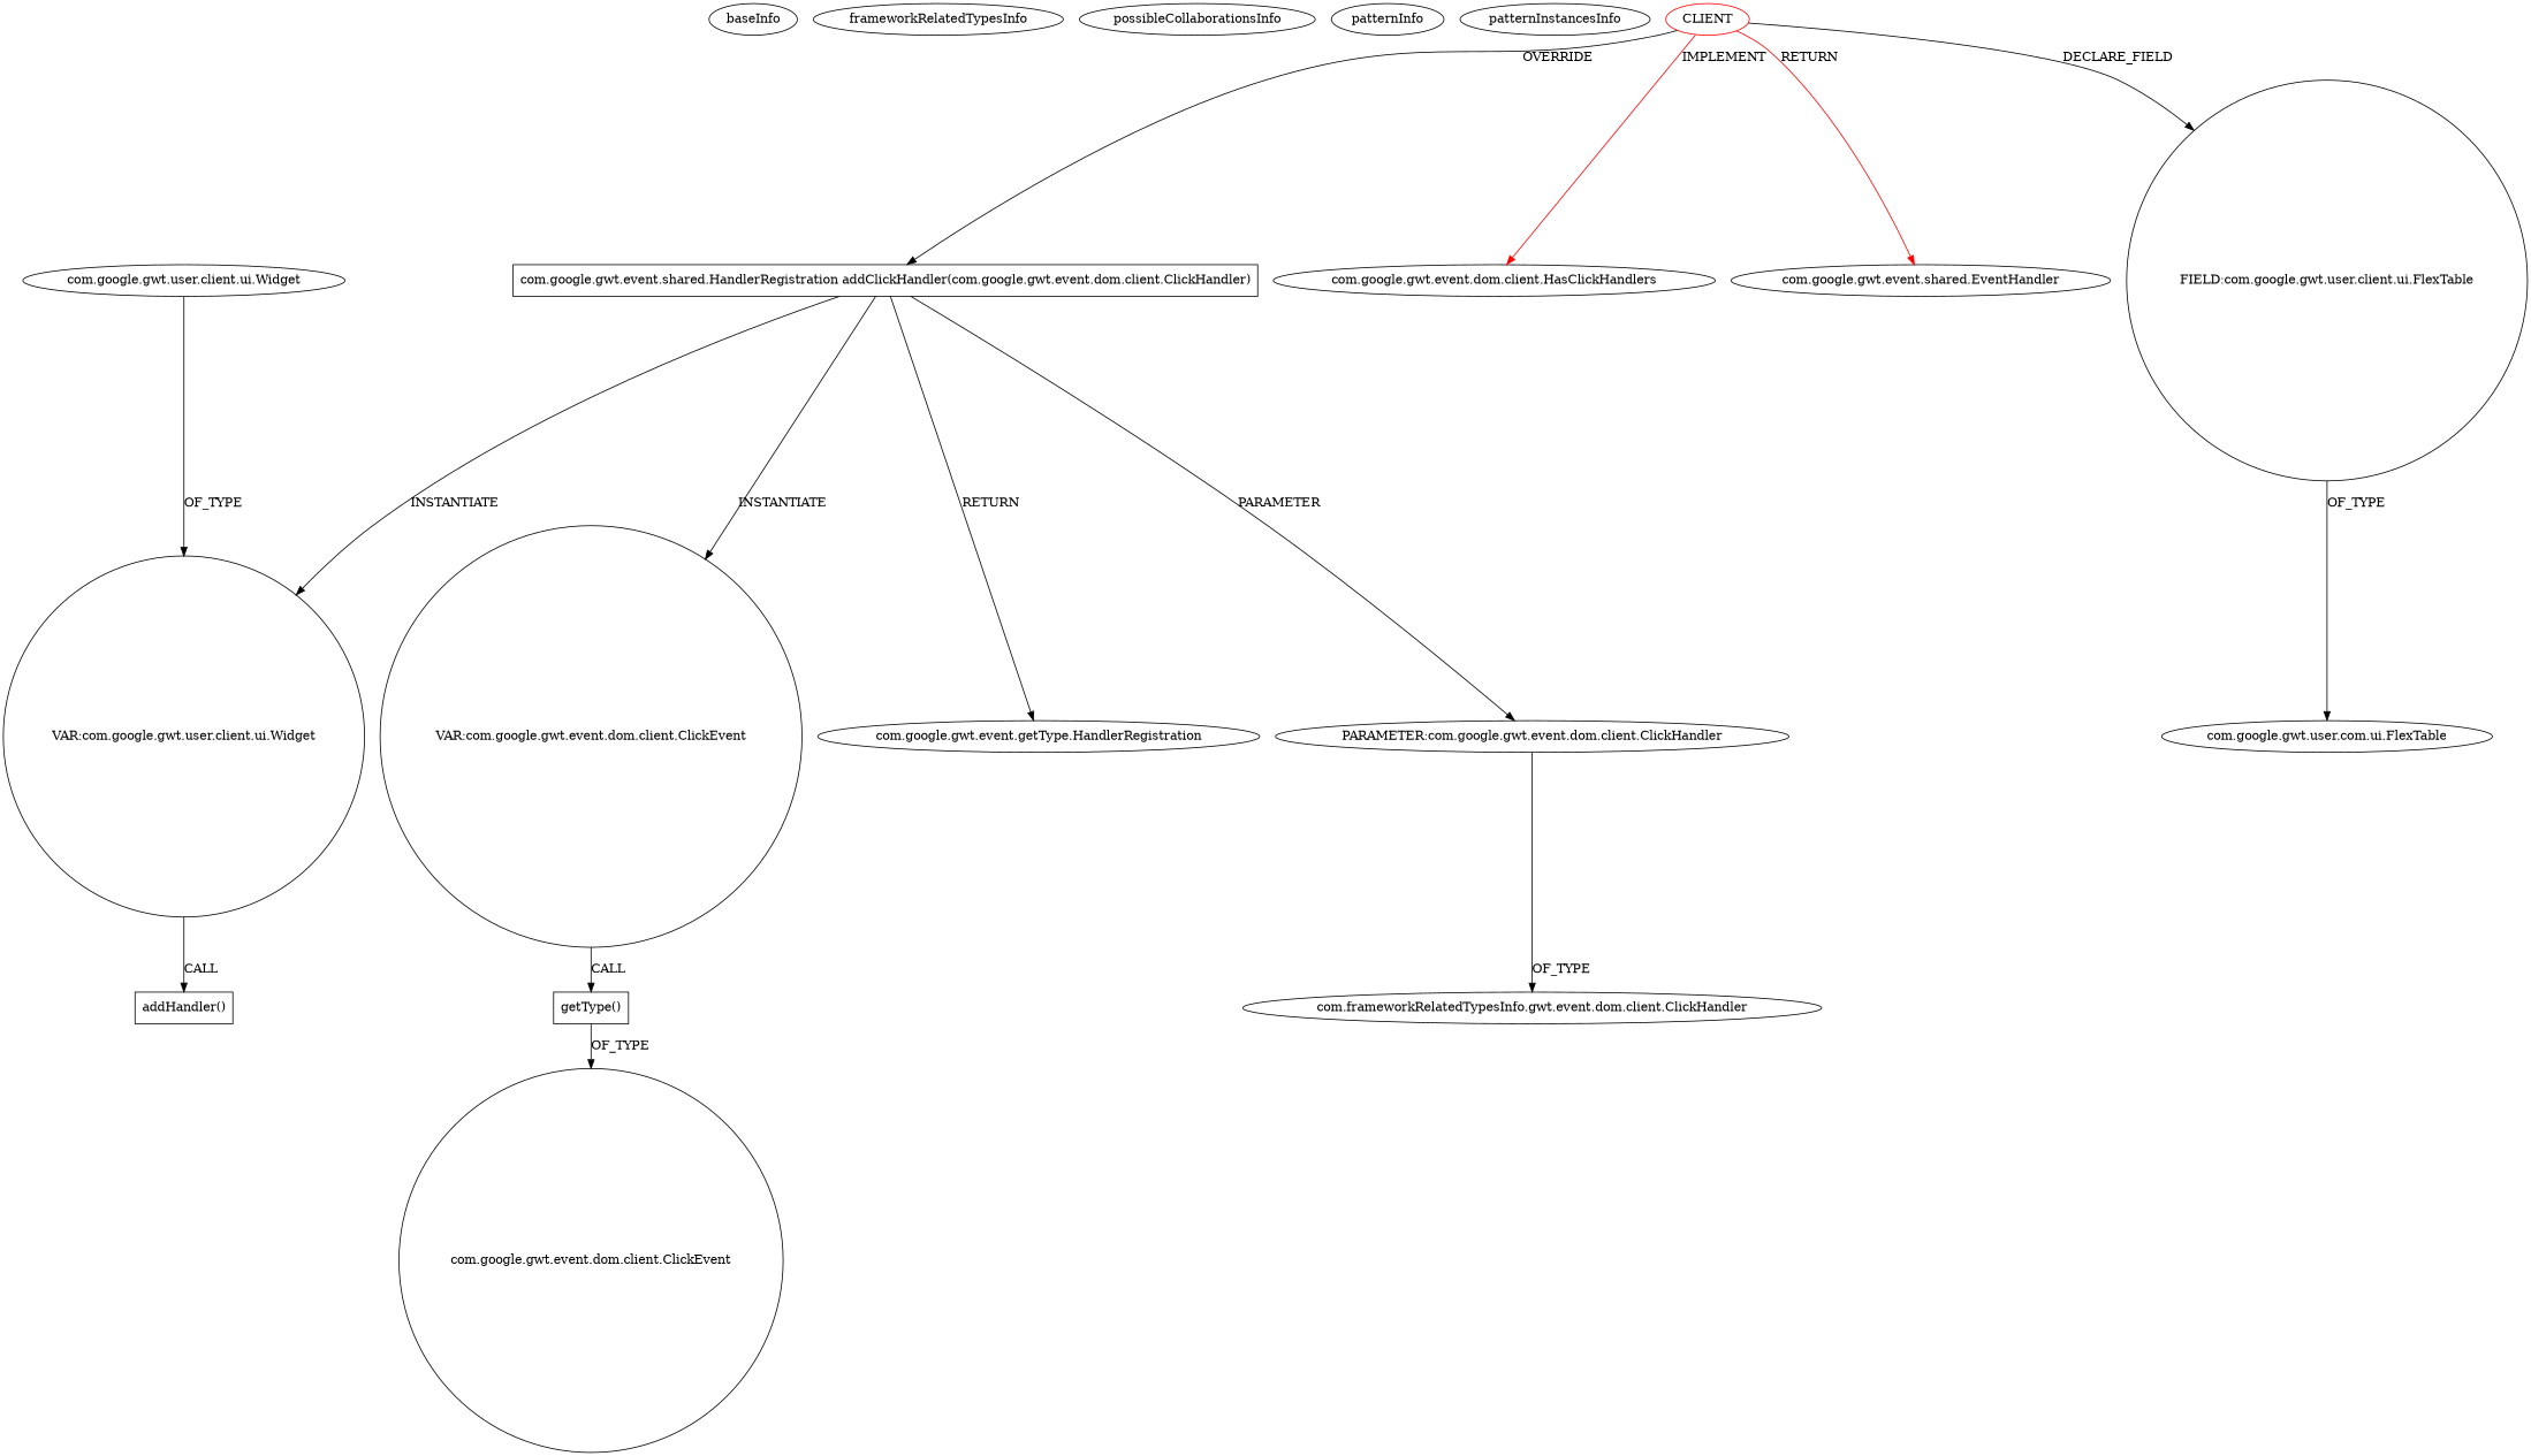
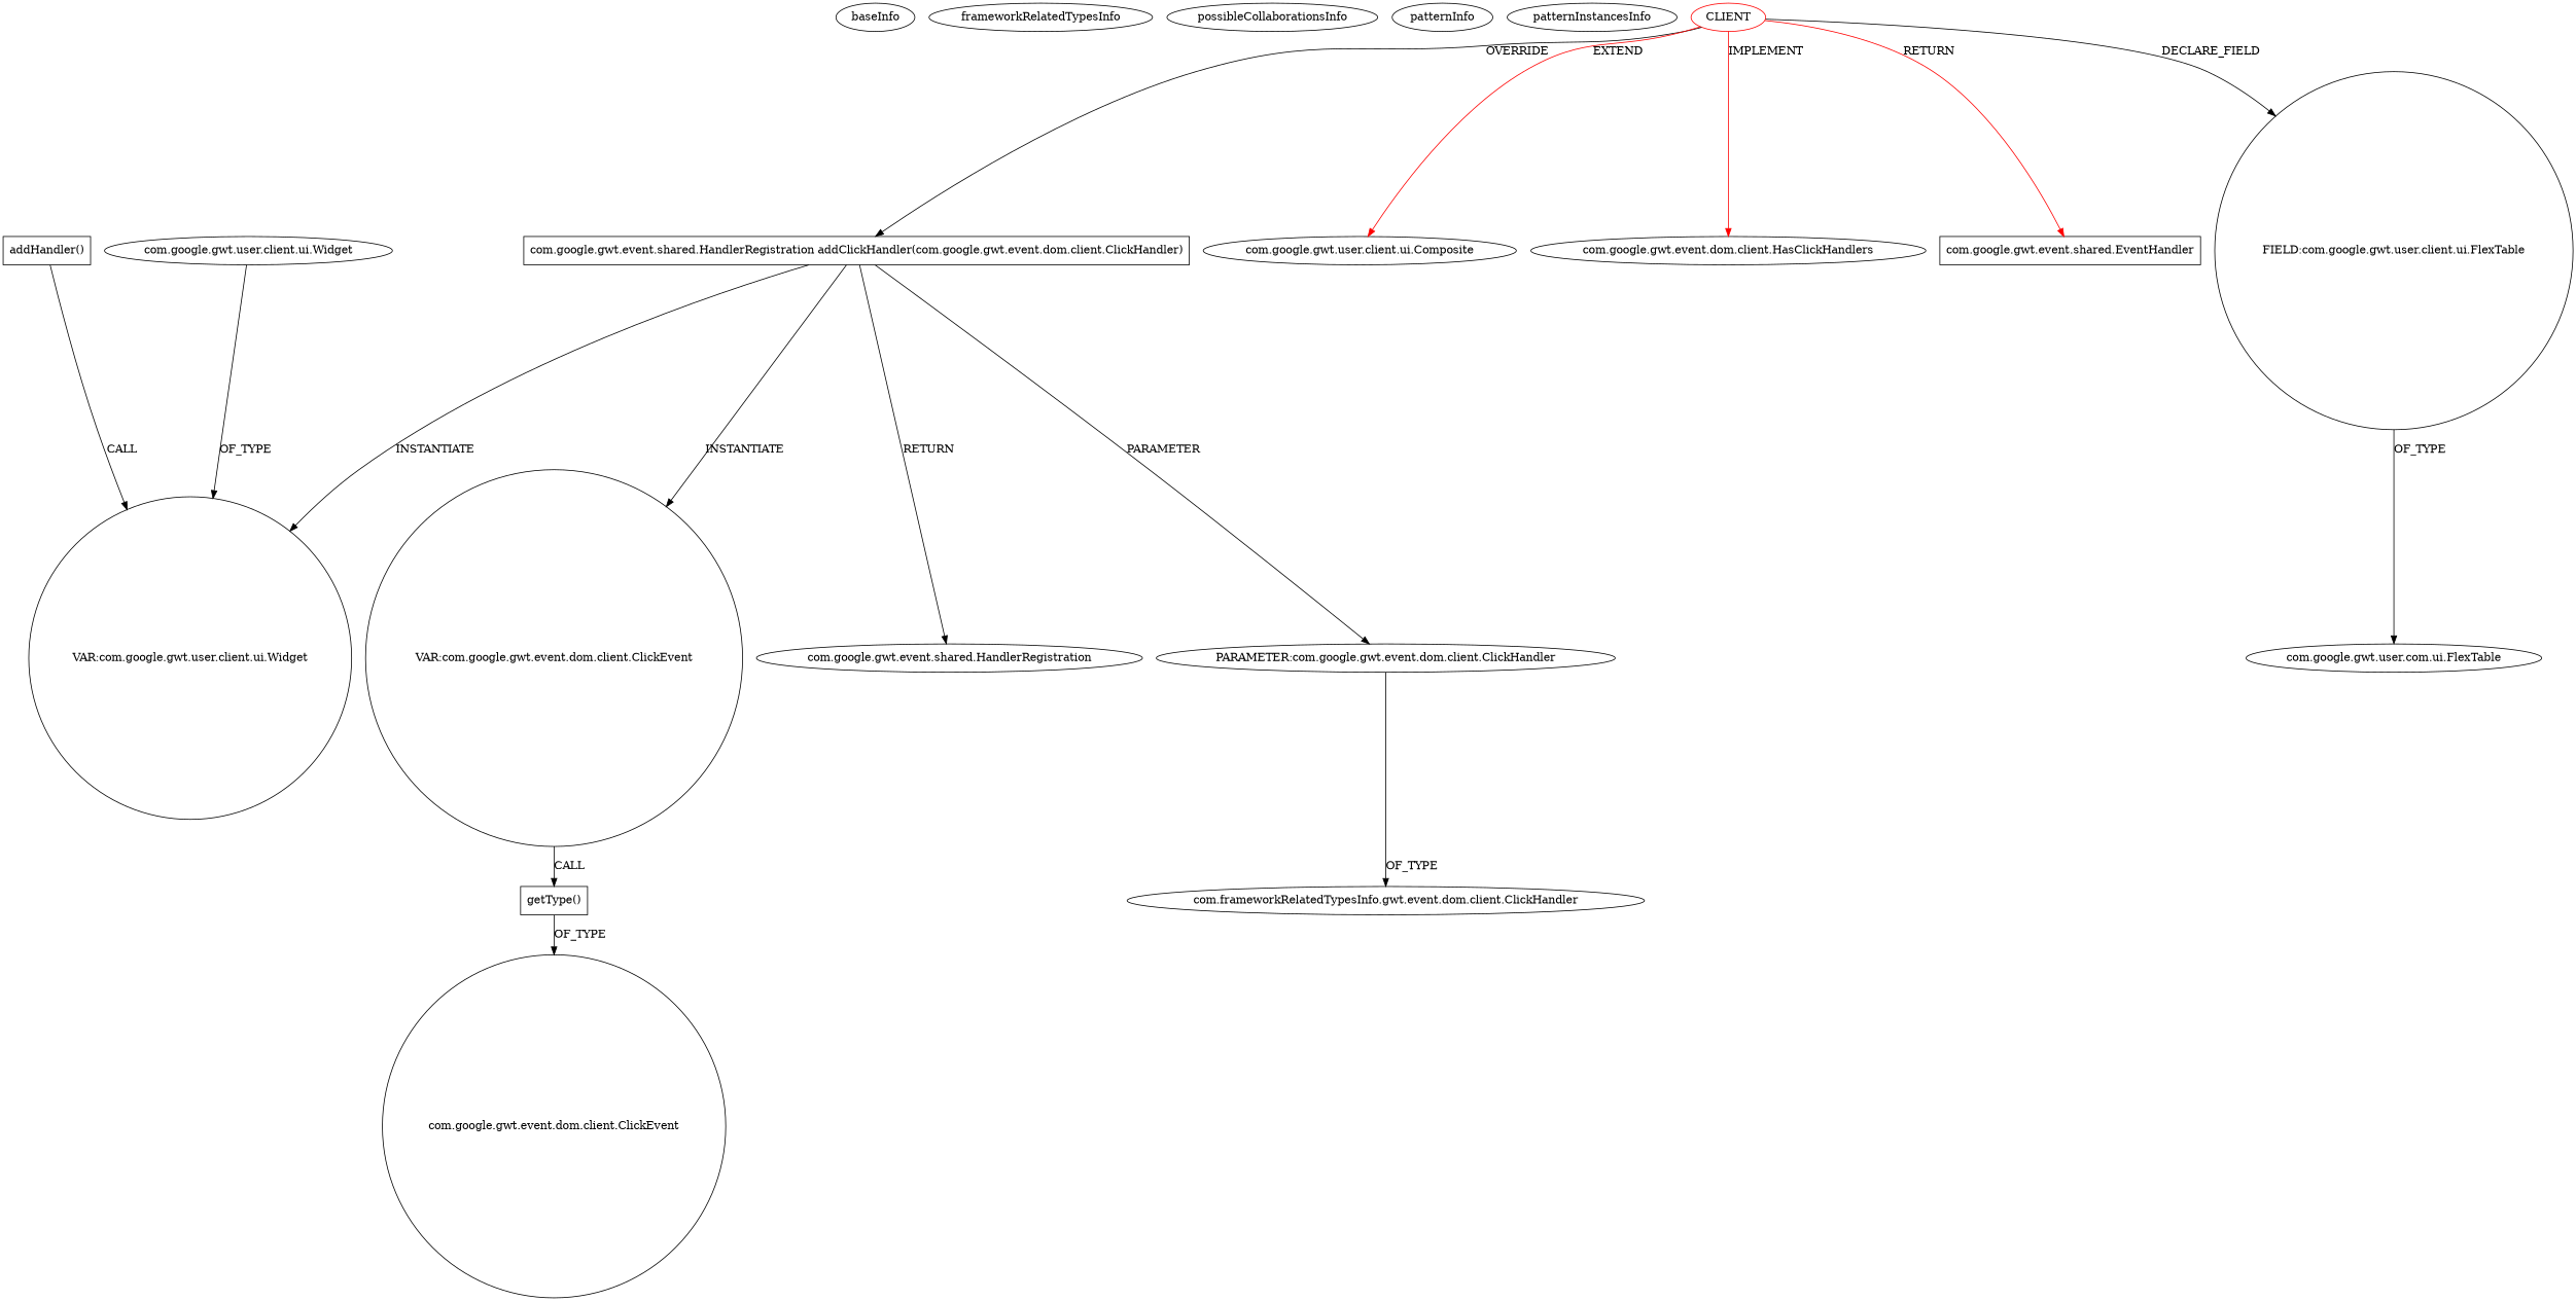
  digraph {
    node [isFrameworkType=false]
    baseInfo [category=pattern graphId=862 isAnonymous=false possibleRelation=false isFrameworkType=""]
    frameworkRelatedTypesInfo [0="com.google.gwt.event.shared.EventHandler" 1="com.google.gwt.user.client.ui.Composite" 2="com.google.gwt.event.dom.client.HasClickHandlers" isFrameworkType=""]
    possibleCollaborationsInfo [isFrameworkType=""]
    patternInfo [frequency=2.0 patternRootClient=0 isFrameworkType=""]
    patternInstancesInfo [0="nextinterfaces-next~/nextinterfaces-next/next-master/src/next/i/view/XBarItem.java~XBarItem~4180" 1="nextinterfaces-next~/nextinterfaces-next/next-master/src/next/i/view/widgets/XButton.java~XButton~4202" isFrameworkType=""]
    n6 [label="com.google.gwt.event.shared.HandlerRegistration addClickHandler(com.google.gwt.event.dom.client.ClickHandler)" shape=box vertexType=OVERRIDING_METHOD_DECLARATION]
    n7 [label="VAR:com.google.gwt.event.dom.client.ClickEvent" shape=circle vertexType=VARIABLE_EXPRESION]
    n8 [label="VAR:com.google.gwt.user.client.ui.Widget" shape=circle vertexType=VARIABLE_EXPRESION]
-   n9 [label="com.google.gwt.event.getType.HandlerRegistration" vertexType=FRAMEWORK_INTERFACE_TYPE]
+   n9 [label="com.google.gwt.event.shared.HandlerRegistration" vertexType=FRAMEWORK_INTERFACE_TYPE]
    n10 [label="PARAMETER:com.google.gwt.event.dom.client.ClickHandler" vertexType=PARAMETER_DECLARATION]
    n11 [label="getType()" shape=box vertexType=INSIDE_CALL]
    n12 [label="addHandler()" shape=box vertexType=INSIDE_CALL]
    n13 [label="com.frameworkRelatedTypesInfo.gwt.event.dom.client.ClickHandler" vertexType=FRAMEWORK_INTERFACE_TYPE]
    n14 [color=red label=CLIENT vertexType=ROOT_CLIENT_CLASS_DECLARATION]
+   n15 [label="com.google.gwt.user.client.ui.Composite" vertexType=FRAMEWORK_CLASS_TYPE]
    n16 [label="com.google.gwt.event.dom.client.HasClickHandlers" vertexType=FRAMEWORK_INTERFACE_TYPE]
-   n17 [label="com.google.gwt.event.shared.EventHandler" vertexType=FRAMEWORK_INTERFACE_TYPE]
+   n17 [label="com.google.gwt.event.shared.EventHandler" vertexType=FRAMEWORK_INTERFACE_TYPE shape=box]
    n18 [label="FIELD:com.google.gwt.user.client.ui.FlexTable" shape=circle vertexType=FIELD_DECLARATION]
    n19 [label="com.google.gwt.user.com.ui.FlexTable" vertexType=FRAMEWORK_CLASS_TYPE]
    n20 [label="com.google.gwt.event.dom.client.ClickEvent" shape=circle vertexType=FRAMEWORK_CLASS_TYPE]
    n21 [label="com.google.gwt.user.client.ui.Widget" vertexType=FRAMEWORK_CLASS_TYPE]
    n6 -> n7 [label=INSTANTIATE]
    n6 -> n8 [label=INSTANTIATE]
    n6 -> n9 [label=RETURN]
    n6 -> n10 [label=PARAMETER]
    n7 -> n11 [label=CALL]
-   n8 -> n12 [label=CALL]
+   n12 -> n8 [label=CALL]
    n10 -> n13 [label=OF_TYPE]
    n11 -> n20 [label=OF_TYPE]
    n14 -> n6 [label=OVERRIDE]
+   n14 -> n15 [color=red label=EXTEND]
    n14 -> n16 [color=red label=IMPLEMENT]
    n14 -> n17 [color=red label=RETURN]
    n14 -> n18 [label=DECLARE_FIELD]
    n18 -> n19 [label=OF_TYPE]
    n21 -> n8 [label=OF_TYPE]
  }
